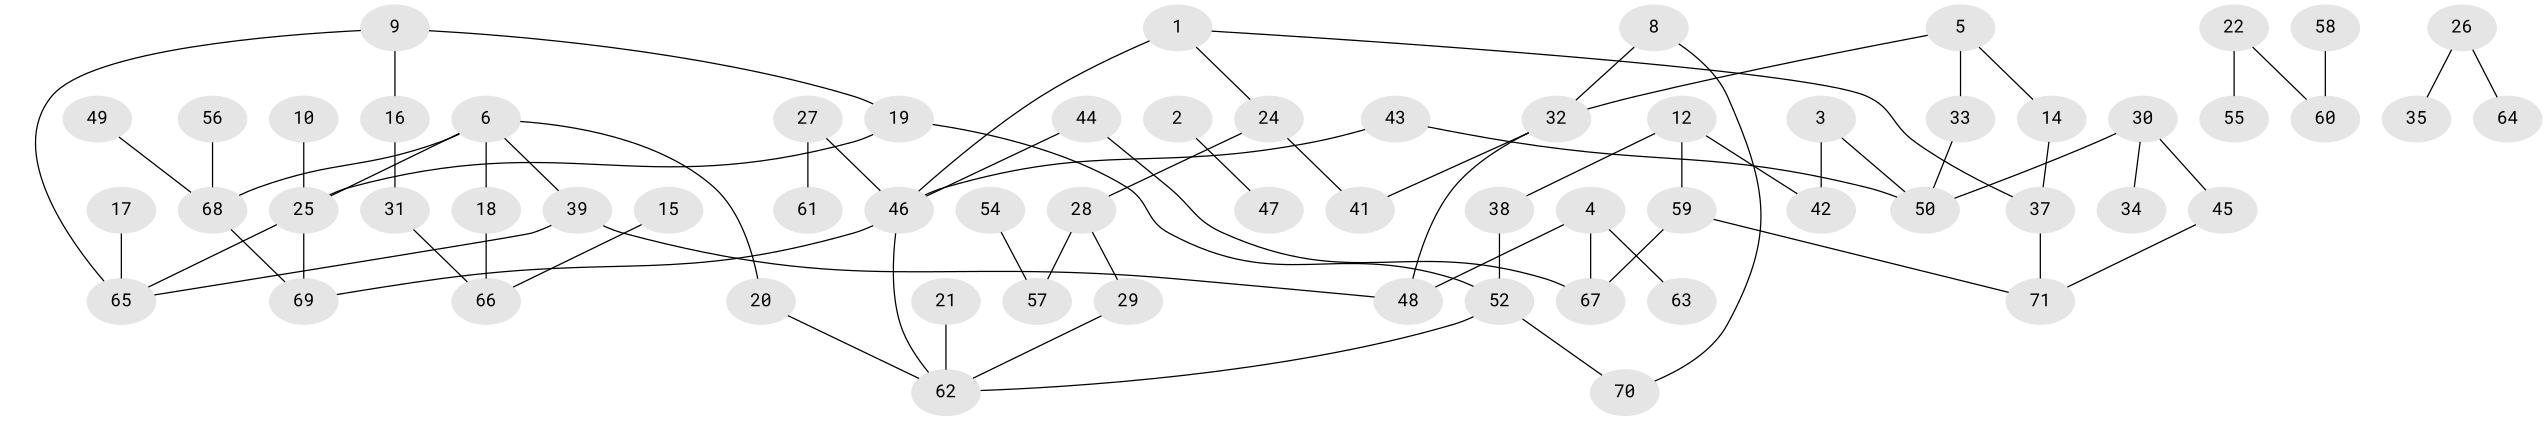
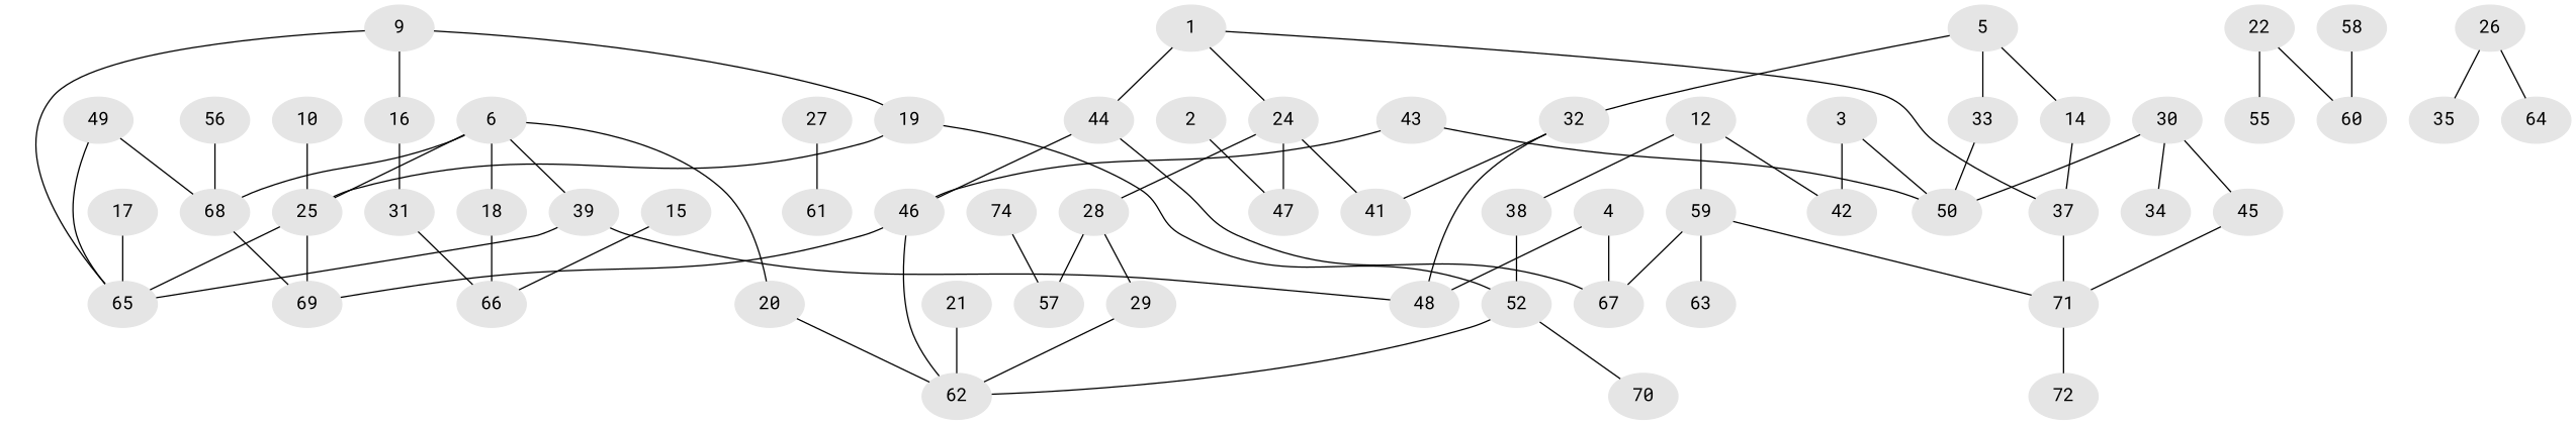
  graph {
    fontname="Roboto Mono"
    node [color=gray90 fontname="Roboto Mono" style=filled]
    edge [fontname="Roboto Mono" weight=1.0]
    1
    24
    37
    44
    47
    28
    41
    71
    67
    46
    2
    3
    42
    50
    4
    48
    5
    14
    32
    33
    6
    18
    20
    25
    39
    68
    66
    62
    65
    69
-   8
    70
    9
    16
    19
    31
    52
    10
    12
    38
    59
    63
    15
    17
    21
    22
    55
    60
    29
    57
    26
    35
    64
    27
    61
    30
    34
    45
+   72
    43
    49
-   54
+   54 [label=74]
    56
    58
    1 -- 24
    1 -- 37
-   1 -- 46
+   1 -- 44
+   24 -- 47
    24 -- 28 [weight=2.0]
    24 -- 41
    37 -- 71
    44 -- 67
    44 -- 46
    28 -- 29
    28 -- 57
+   71 -- 72
    46 -- 62
    46 -- 69
    2 -- 47
    3 -- 42
    3 -- 50
    4 -- 67
    4 -- 48
    5 -- 14
    5 -- 32
    5 -- 33
    14 -- 37 [weight=2.0]
    32 -- 41
    32 -- 48
    33 -- 50
    6 -- 18
    6 -- 20
    6 -- 25
    6 -- 39
    6 -- 68
    18 -- 66
    20 -- 62
    25 -- 65
    25 -- 69
    39 -- 48
    39 -- 65
    68 -- 69
-   8 -- 32
-   8 -- 70
    9 -- 65
    9 -- 16
    9 -- 19
    16 -- 31
    19 -- 25
    19 -- 52
    31 -- 66
    52 -- 62
    52 -- 70
    10 -- 25
    12 -- 42
    12 -- 38
    12 -- 59
    38 -- 52
    59 -- 71
    59 -- 67
-   4 -- 63
+   59 -- 63
    15 -- 66
    17 -- 65
    21 -- 62
    22 -- 55
    22 -- 60
    29 -- 62
    26 -- 35
    26 -- 64
-   27 -- 46
    27 -- 61
    30 -- 50
    30 -- 34
    30 -- 45
    45 -- 71
    43 -- 46
    43 -- 50
    49 -- 68
+   49 -- 65
    54 -- 57
    56 -- 68
    58 -- 60
  }
